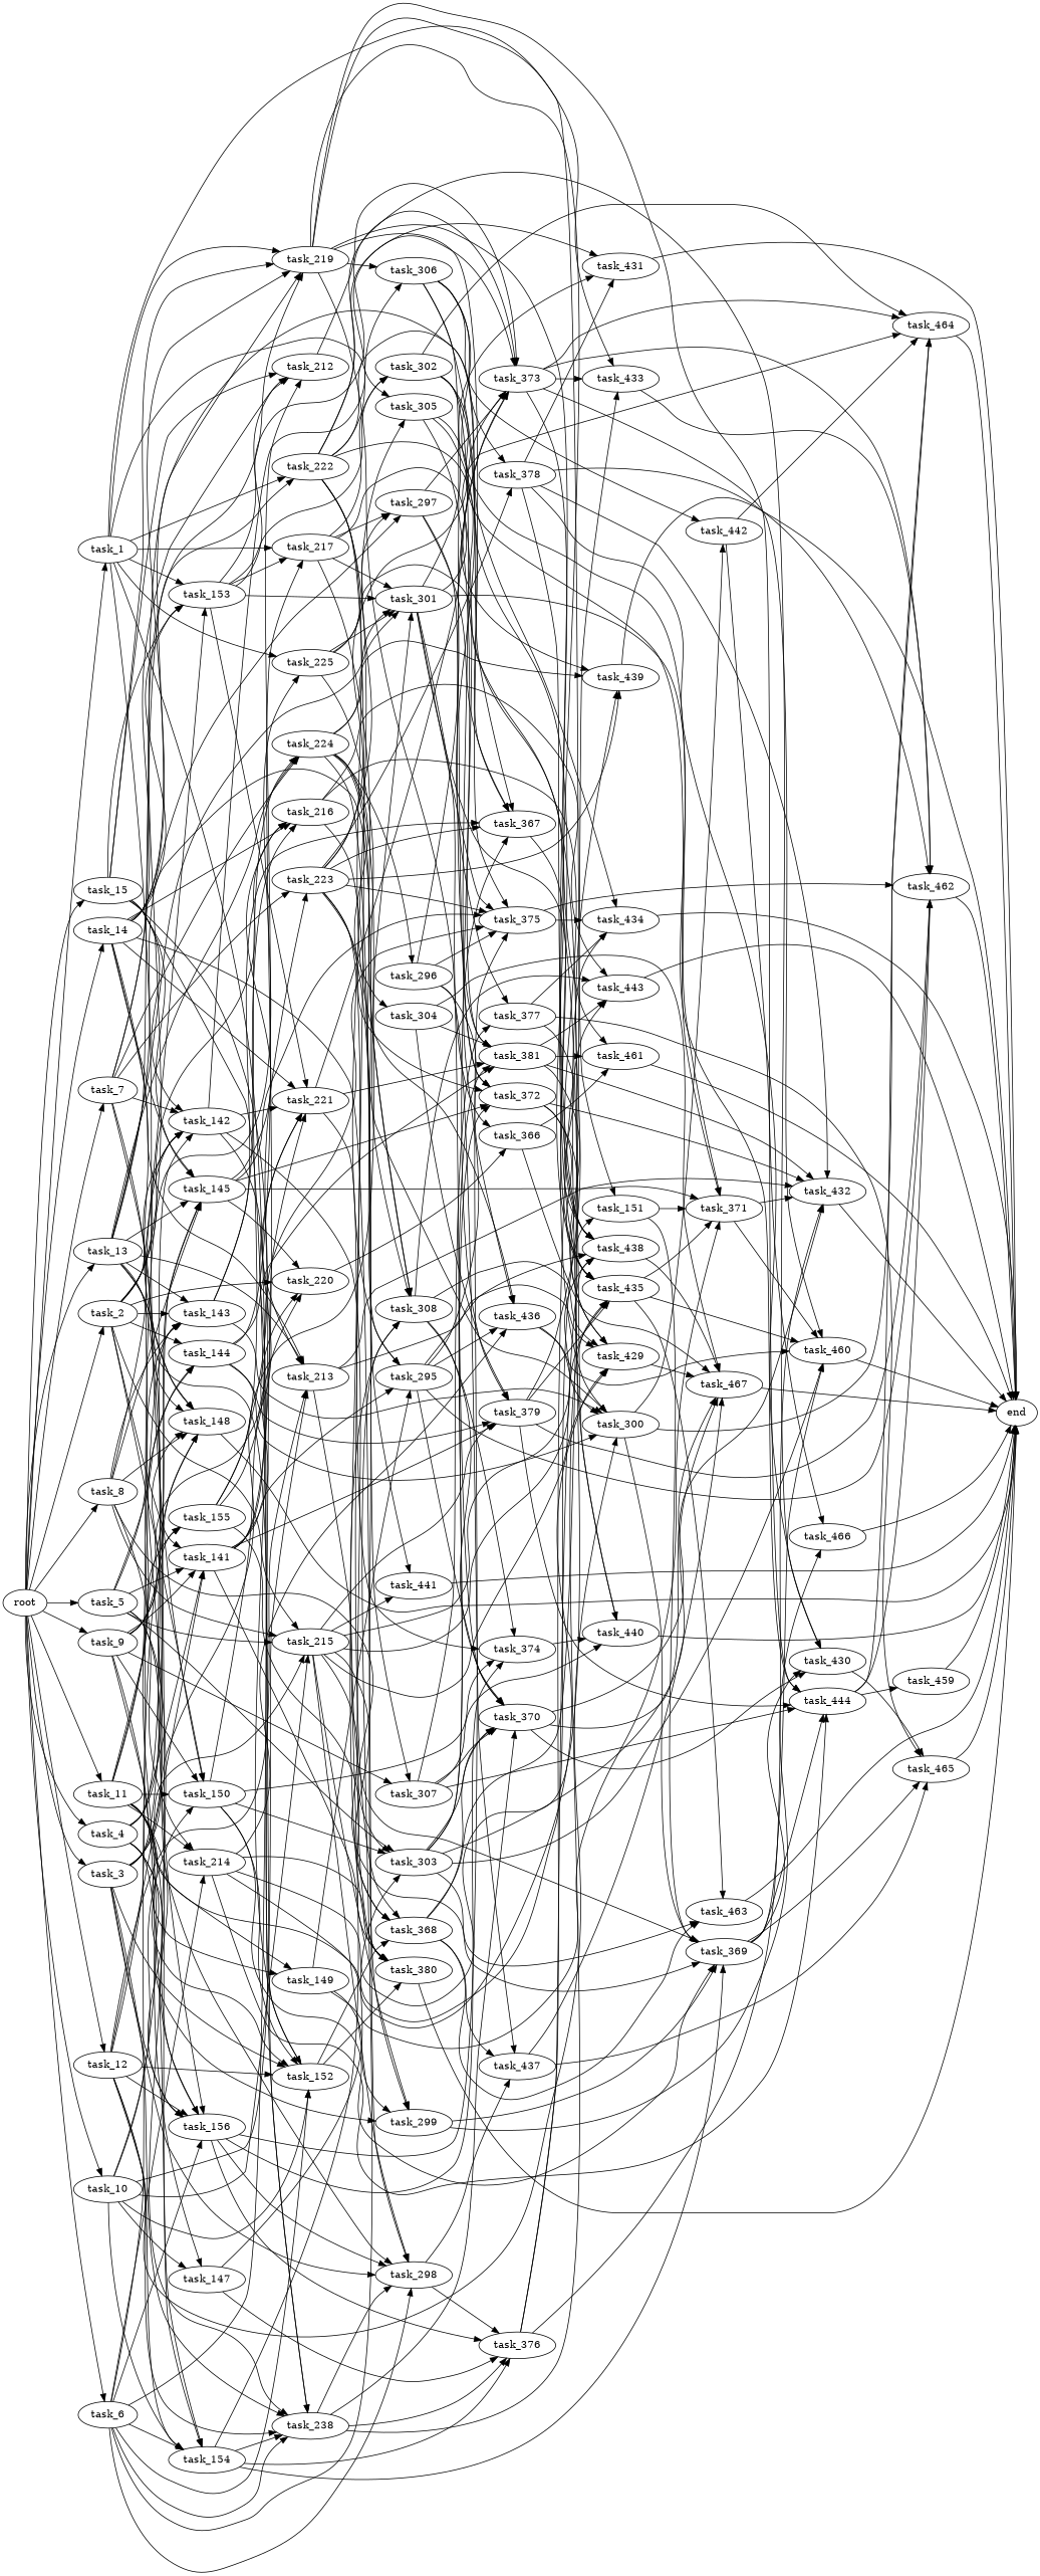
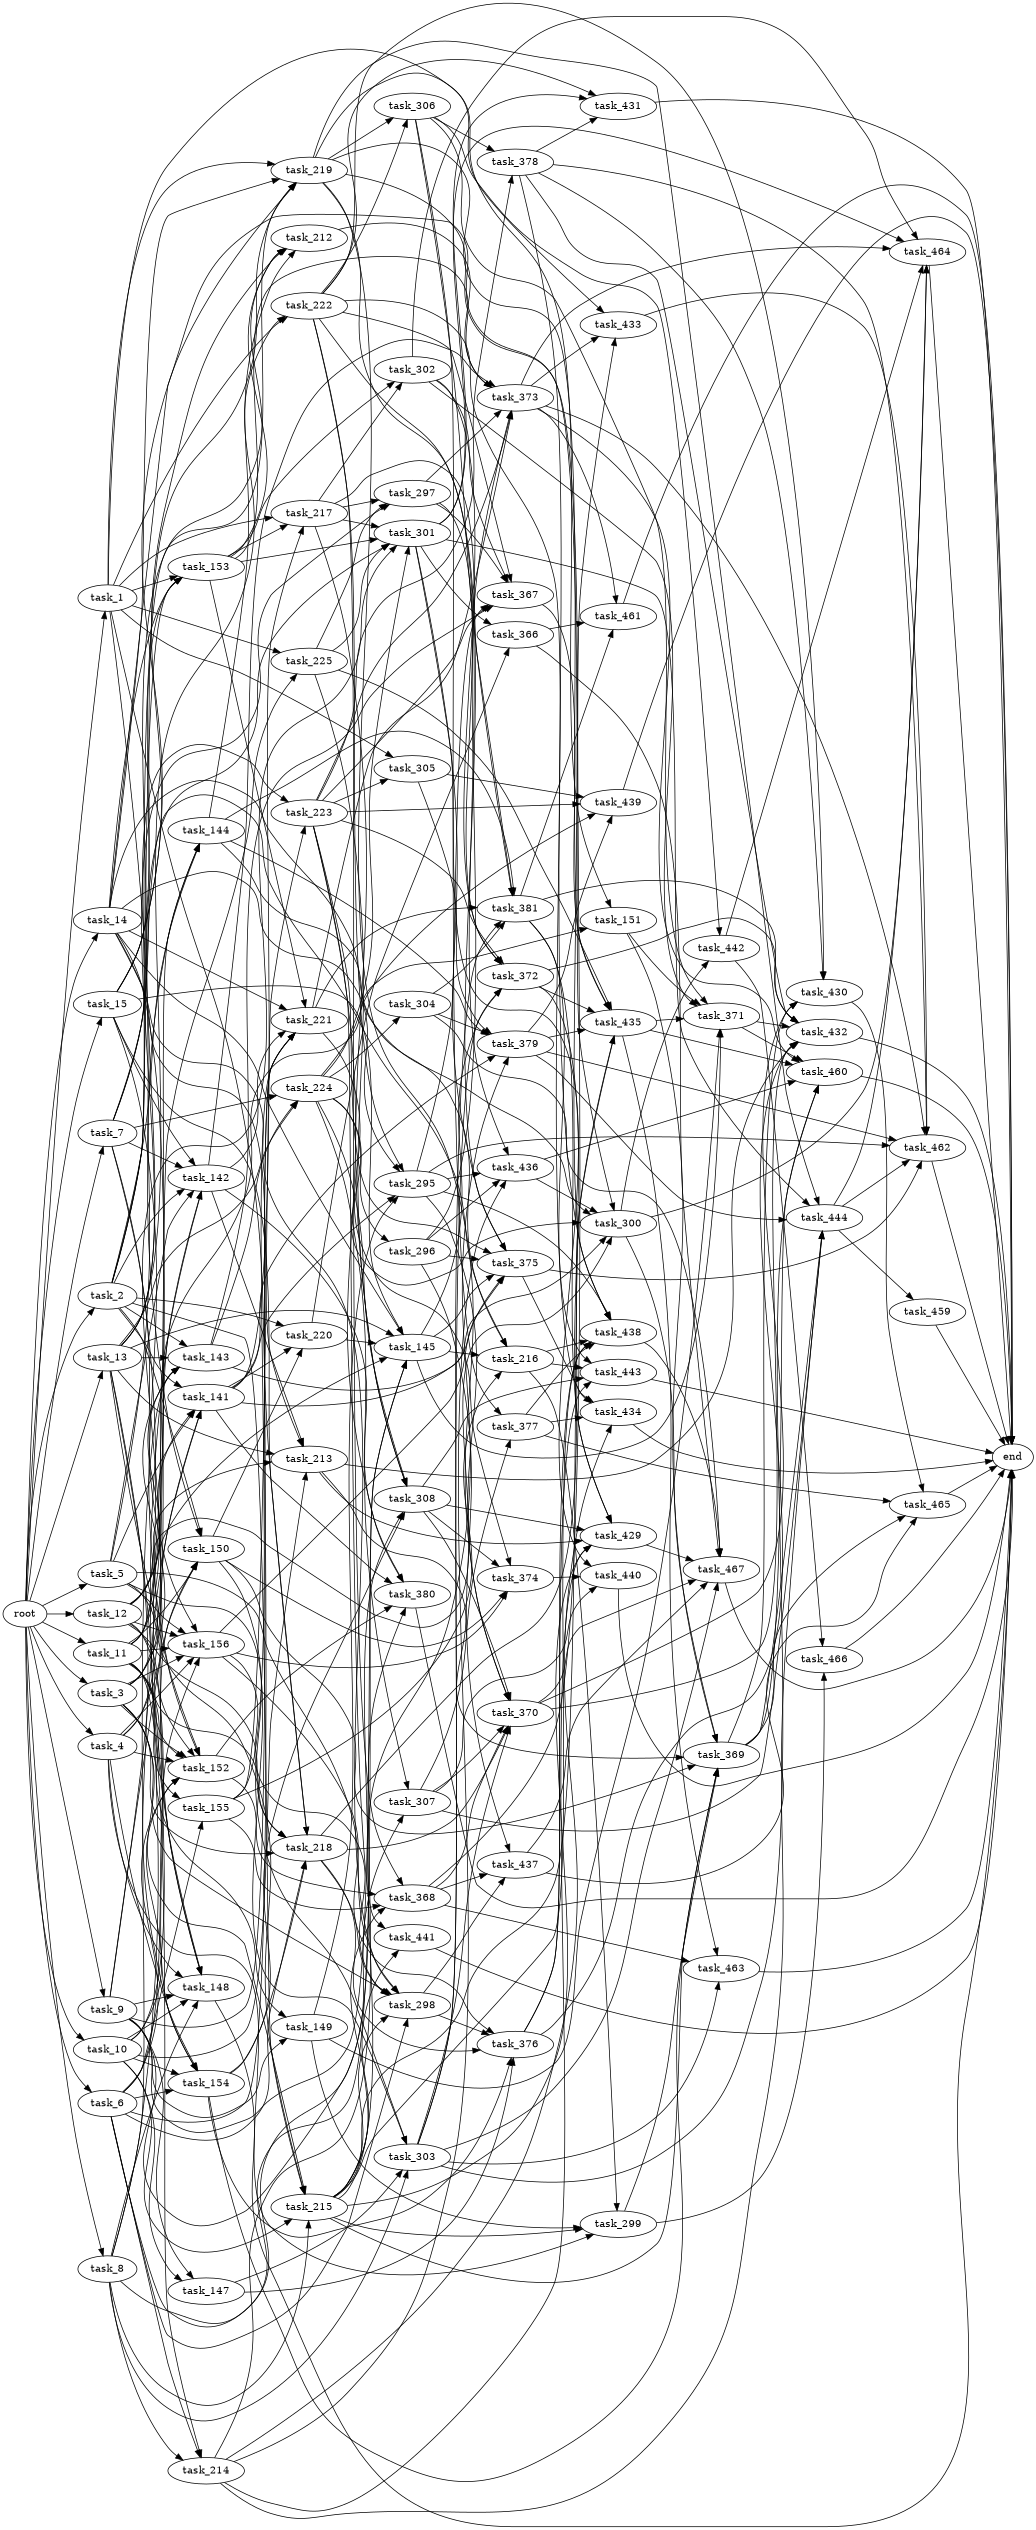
  digraph {
    rankdir=LR
    task_214
    task_444
    task_436
    task_434
    task_380
    task_429
    task_464
    task_462
    task_459
    task_300
    task_460
    end
    task_467
    task_3
    task_152
    task_156
    task_298
    task_301
-   task_218 [label=task_238]
+   task_218
    task_143
    task_215
    task_145
    task_368
    task_375
    task_376
    task_374
    task_437
    task_440
    task_431
    task_366
    task_435
    task_370
    task_367
    task_224
    task_441
    task_299
    task_438
    task_369
    task_379
    task_372
    task_371
    task_220
    task_216
    task_223
    task_378
    task_439
    task_305
    task_373
    task_432
    task_430
    task_461
    task_433
    task_463
    task_149
    task_295
    task_466
    task_443
    task_381
    task_308
    task_12
    task_213
    task_154
    task_141
    task_217
    task_442
    task_1
    task_222
    task_150
    task_153
    task_219
    task_225
    task_151
    task_306
    task_303
    task_221
    task_212
    task_302
    task_297
    task_5
    task_144
    task_142
    task_465
    task_9
    task_148
    task_307
    task_147
    task_377
    task_15
    task_8
    root
    task_14
    task_4
    task_10
    task_2
    task_6
    task_13
    task_7
    task_11
    task_155
    task_304
    task_296
    task_214 -> task_444
    task_214 -> task_436
    task_214 -> task_434
    task_214 -> task_380
    task_214 -> task_429
    task_444 -> task_464
    task_444 -> task_462
    task_444 -> task_459
    task_436 -> task_300
    task_436 -> task_460
    task_434 -> end
    task_380 -> end
    task_429 -> task_467
    task_464 -> end
    task_462 -> end
    task_459 -> end
    task_300 -> task_464
    task_300 -> task_369
    task_300 -> task_442
    task_460 -> end
    task_467 -> end
    task_3 -> task_152
    task_3 -> task_156
    task_3 -> task_298
    task_3 -> task_301
    task_3 -> task_218
    task_3 -> task_143
    task_3 -> task_215
    task_3 -> task_145
    task_152 -> task_380
    task_152 -> task_368
    task_156 -> task_298
    task_156 -> task_375
    task_156 -> task_376
    task_156 -> task_374
    task_298 -> task_376
    task_298 -> task_437
    task_301 -> task_444
    task_301 -> task_464
    task_301 -> task_375
    task_301 -> task_440
    task_301 -> task_431
    task_301 -> task_366
    task_218 -> task_298
    task_218 -> task_376
    task_218 -> task_435
    task_218 -> task_370
    task_143 -> task_300
    task_143 -> task_367
    task_143 -> task_224
    task_215 -> task_429
    task_215 -> task_298
    task_215 -> task_368
    task_215 -> task_435
    task_215 -> task_441
    task_215 -> task_299
    task_215 -> task_438
    task_215 -> task_369
    task_215 -> task_379
    task_145 -> task_375
    task_145 -> task_372
    task_145 -> task_371
-   task_145 -> task_220
+   task_220 -> task_145
    task_145 -> task_216
    task_368 -> task_437
    task_368 -> task_370
    task_368 -> task_433
    task_368 -> task_463
    task_375 -> task_434
    task_375 -> task_462
    task_376 -> task_438
    task_376 -> task_432
    task_376 -> task_443
    task_374 -> task_440
    task_437 -> task_467
    task_437 -> task_465
    task_440 -> end
    task_431 -> end
    task_366 -> task_467
    task_366 -> task_461
    task_435 -> task_460
    task_435 -> task_371
    task_435 -> task_463
    task_370 -> task_467
    task_370 -> task_432
    task_370 -> task_430
    task_367 -> task_435
    task_224 -> task_300
    task_224 -> task_301
    task_224 -> task_439
    task_224 -> task_308
    task_224 -> task_307
    task_224 -> task_304
    task_224 -> task_296
    task_441 -> end
    task_299 -> task_369
    task_299 -> task_466
    task_438 -> task_467
    task_369 -> task_444
    task_369 -> task_460
    task_369 -> task_430
    task_369 -> task_465
    task_379 -> task_444
    task_379 -> task_462
    task_379 -> task_435
    task_379 -> task_439
    task_372 -> task_429
    task_372 -> task_435
    task_372 -> task_432
    task_371 -> task_460
    task_371 -> task_432
    task_220 -> task_366
    task_216 -> task_299
    task_216 -> task_438
    task_216 -> task_443
    task_223 -> task_380
    task_223 -> task_375
    task_223 -> task_367
    task_223 -> task_441
    task_223 -> task_372
    task_223 -> task_378
    task_223 -> task_439
    task_223 -> task_305
    task_223 -> task_373
    task_378 -> task_462
    task_378 -> task_431
    task_378 -> task_438
    task_378 -> task_432
    task_378 -> task_430
    task_439 -> end
-   task_305 -> task_440
    task_305 -> task_379
    task_305 -> task_439
    task_373 -> task_464
    task_373 -> task_462
    task_373 -> task_460
    task_373 -> task_461
    task_373 -> task_433
    task_432 -> end
    task_430 -> task_465
    task_461 -> end
    task_433 -> task_462
    task_463 -> end
    task_149 -> task_299
    task_149 -> task_371
    task_149 -> task_295
    task_295 -> task_436
    task_295 -> task_462
    task_295 -> task_370
    task_295 -> task_367
    task_295 -> task_438
    task_466 -> end
    task_443 -> end
    task_381 -> task_429
    task_381 -> task_432
    task_381 -> task_461
    task_381 -> task_443
    task_308 -> task_429
    task_308 -> task_374
    task_308 -> task_370
    task_308 -> task_443
    task_12 -> task_300
    task_12 -> task_152
    task_12 -> task_156
    task_12 -> task_218
    task_12 -> task_143
    task_12 -> task_213
    task_12 -> task_154
    task_12 -> task_141
    task_213 -> task_429
    task_213 -> task_369
    task_213 -> task_432
    task_154 -> task_218
    task_154 -> task_376
    task_154 -> task_369
    task_154 -> task_308
    task_141 -> task_380
    task_141 -> task_375
    task_141 -> task_379
    task_141 -> task_220
    task_141 -> task_295
    task_141 -> task_217
    task_217 -> task_301
    task_217 -> task_381
    task_217 -> task_308
    task_217 -> task_302
    task_217 -> task_297
    task_442 -> task_464
    task_442 -> task_466
    task_1 -> task_218
    task_1 -> task_305
    task_1 -> task_217
    task_1 -> task_222
    task_1 -> task_150
    task_1 -> task_153
    task_1 -> task_219
    task_1 -> task_225
    task_1 -> task_151
    task_222 -> task_436
    task_222 -> task_434
    task_222 -> task_368
    task_222 -> task_431
    task_222 -> task_367
    task_222 -> task_430
    task_222 -> task_295
    task_222 -> task_306
    task_150 -> task_374
    task_150 -> task_369
    task_150 -> task_220
    task_150 -> task_303
    task_153 -> task_301
    task_153 -> task_373
    task_153 -> task_217
    task_153 -> task_221
    task_153 -> task_212
    task_153 -> task_302
    task_219 -> task_444
    task_219 -> task_375
    task_219 -> task_435
    task_219 -> task_370
    task_219 -> task_438
    task_219 -> task_433
    task_219 -> task_306
    task_225 -> task_301
    task_225 -> task_435
    task_225 -> task_308
    task_225 -> task_297
    task_151 -> task_369
    task_151 -> task_371
    task_306 -> task_371
    task_306 -> task_378
    task_306 -> task_381
    task_306 -> task_442
    task_306 -> task_377
    task_303 -> task_460
    task_303 -> task_467
    task_303 -> task_370
    task_303 -> task_372
    task_303 -> task_463
    task_303 -> task_381
    task_221 -> task_374
    task_221 -> task_373
    task_221 -> task_381
    task_212 -> task_373
    task_302 -> task_464
    task_302 -> task_367
    task_302 -> task_372
    task_302 -> task_371
    task_297 -> task_367
    task_297 -> task_372
    task_297 -> task_373
    task_5 -> task_156
    task_5 -> task_298
    task_5 -> task_215
    task_5 -> task_141
    task_5 -> task_303
    task_5 -> task_144
    task_5 -> task_142
    task_144 -> task_300
    task_144 -> task_379
    task_144 -> task_381
    task_144 -> task_212
    task_142 -> task_380
    task_142 -> task_373
    task_142 -> task_213
    task_142 -> task_221
    task_465 -> end
    task_9 -> task_145
    task_9 -> task_149
    task_9 -> task_141
    task_9 -> task_150
    task_9 -> task_221
    task_9 -> task_148
    task_9 -> task_307
    task_9 -> task_147
    task_148 -> end
    task_307 -> task_444
    task_307 -> task_440
    task_307 -> task_370
    task_307 -> task_377
    task_147 -> task_376
    task_147 -> task_303
    task_377 -> task_434
    task_377 -> task_438
    task_377 -> task_465
    task_15 -> task_152
    task_15 -> task_218
    task_15 -> task_145
    task_15 -> task_153
    task_15 -> task_219
    task_15 -> task_212
    task_15 -> task_142
    task_8 -> task_214
    task_8 -> task_143
    task_8 -> task_215
    task_8 -> task_145
    task_8 -> task_303
    task_8 -> task_142
    task_8 -> task_148
    root -> task_3
    root -> task_12
    root -> task_1
    root -> task_5
    root -> task_9
    root -> task_15
    root -> task_8
    root -> task_14
    root -> task_4
    root -> task_10
    root -> task_2
    root -> task_6
    root -> task_13
    root -> task_7
    root -> task_11
    task_14 -> task_300
    task_14 -> task_298
    task_14 -> task_145
    task_14 -> task_216
    task_14 -> task_295
    task_14 -> task_213
    task_14 -> task_153
    task_14 -> task_219
    task_14 -> task_221
    task_14 -> task_148
-   task_150 -> task_152
+   task_4 -> task_152
    task_4 -> task_156
    task_4 -> task_299
    task_4 -> task_154
    task_4 -> task_141
    task_4 -> task_142
    task_4 -> task_148
    task_10 -> task_152
    task_10 -> task_215
    task_10 -> task_213
    task_10 -> task_154
    task_10 -> task_150
    task_10 -> task_148
    task_10 -> task_147
    task_2 -> task_143
    task_2 -> task_215
    task_2 -> task_220
    task_2 -> task_216
    task_2 -> task_141
    task_2 -> task_150
    task_2 -> task_153
    task_2 -> task_219
    task_2 -> task_144
    task_2 -> task_142
    task_6 -> task_214
    task_6 -> task_152
    task_6 -> task_156
    task_6 -> task_298
    task_6 -> task_218
    task_6 -> task_308
    task_6 -> task_154
    task_6 -> task_221
    task_6 -> task_155
    task_13 -> task_152
    task_13 -> task_301
    task_13 -> task_143
    task_13 -> task_145
    task_13 -> task_224
    task_13 -> task_213
    task_13 -> task_154
    task_13 -> task_222
    task_13 -> task_297
    task_13 -> task_148
    task_7 -> task_156
    task_7 -> task_224
    task_7 -> task_223
    task_7 -> task_219
    task_7 -> task_212
    task_7 -> task_142
    task_7 -> task_148
    task_11 -> task_214
    task_11 -> task_152
    task_11 -> task_156
    task_11 -> task_218
    task_11 -> task_149
    task_11 -> task_150
    task_11 -> task_225
    task_11 -> task_151
    task_11 -> task_144
    task_11 -> task_155
    task_155 -> task_368
    task_155 -> task_216
    task_155 -> task_223
    task_155 -> task_221
    task_304 -> task_467
    task_304 -> task_379
    task_304 -> task_381
    task_296 -> task_436
    task_296 -> task_375
    task_296 -> task_437
    task_296 -> task_373
  }
